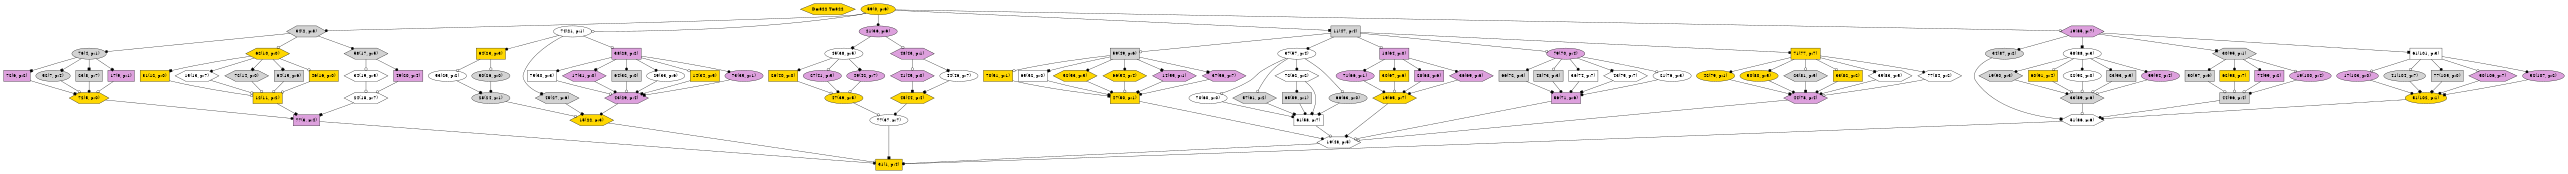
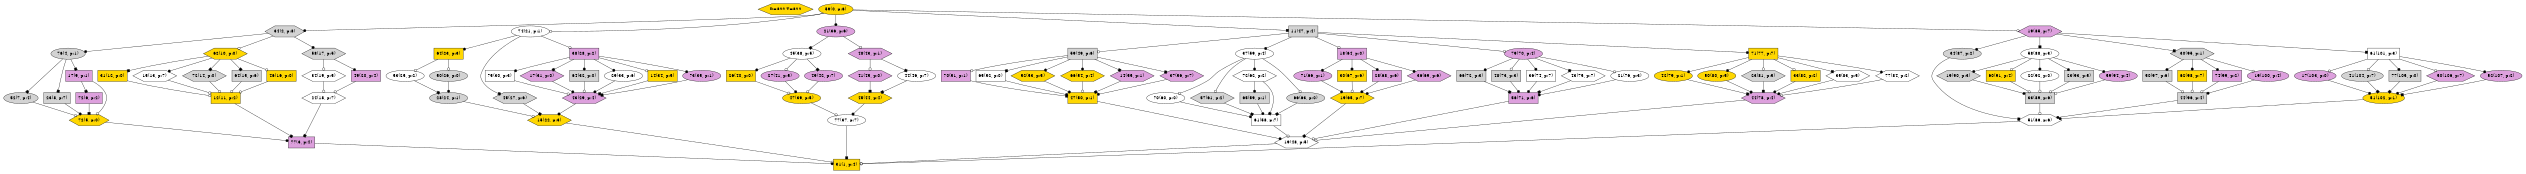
  digraph {
    node [fillcolor=plum shape=box style=filled]
    edge [arrowhead=dot]
    n1 [fillcolor=gold label="D=822 T=822" shape=hexagon]
    n2 [fillcolor=gold label="59(0, p:6)" shape=ellipse]
    n3 [fillcolor=lightgrey label="34(2, p:8)" shape=hexagon]
    n4 [fillcolor=white label="74(21, p:1)" shape=ellipse]
    n5 [label="21(36, p:6)" shape=ellipse]
    n6 [fillcolor=lightgrey label="11(47, p:4)"]
    n7 [label="19(85, p:7)" shape=hexagon]
    n8 [fillcolor=lightgrey label="76(4, p:1)" shape=ellipse]
    n9 [fillcolor=gold label="62(10, p:0)" shape=hexagon]
    n10 [fillcolor=lightgrey label="58(17, p:5)" shape=hexagon]
    n11 [fillcolor=gold label="64(23, p:3)"]
    n12 [fillcolor=lightgrey label="45(27, p:6)" shape=hexagon]
    n13 [label="38(28, p:2)"]
    n14 [fillcolor=white label="45(38, p:5)" shape=ellipse]
    n15 [label="48(43, p:1)" shape=hexagon]
    n16 [fillcolor=lightgrey label="59(49, p:6)"]
-   n17 [fillcolor=white label="37(57, p:4)" shape=ellipse]
+   n17 [fillcolor=white label="37(59, p:4)" shape=ellipse]
    n18 [label="18(64, p:0)"]
    n19 [label="79(70, p:4)" shape=ellipse]
    n20 [fillcolor=gold label="71(77, p:7)"]
    n21 [fillcolor=lightgrey label="34(87, p:2)" shape=ellipse]
    n22 [fillcolor=white label="58(88, p:3)" shape=ellipse]
    n23 [fillcolor=lightgrey label="30(95, p:1)" shape=hexagon]
    n24 [fillcolor=white label="61(101, p:3)"]
    n25 [fillcolor=gold label="31(1, p:4)"]
    n26 [label="72(6, p:2)"]
    n27 [fillcolor=lightgrey label="52(7, p:4)" shape=ellipse]
    n28 [fillcolor=lightgrey label="23(8, p:7)"]
    n29 [label="17(9, p:1)"]
    n30 [fillcolor=gold label="31(12, p:0)"]
    n31 [fillcolor=white label="15(13, p:7)" shape=hexagon]
    n32 [fillcolor=lightgrey label="72(14, p:0)" shape=hexagon]
    n33 [fillcolor=lightgrey label="64(15, p:6)"]
    n34 [fillcolor=gold label="46(16, p:0)"]
    n35 [fillcolor=white label="34(19, p:5)" shape=hexagon]
    n36 [label="49(20, p:4)"]
    n37 [label="77(3, p:4)"]
    n38 [fillcolor=gold label="72(5, p:0)" shape=hexagon]
    n39 [fillcolor=gold label="12(11, p:2)"]
    n40 [fillcolor=white label="24(18, p:7)" shape=hexagon]
    n41 [fillcolor=white label="53(25, p:2)" shape=ellipse]
    n42 [fillcolor=lightgrey label="50(26, p:0)" shape=ellipse]
    n43 [fillcolor=gold label="15(22, p:3)" shape=hexagon]
    n44 [fillcolor=white label="75(30, p:3)"]
    n45 [label="17(31, p:0)" shape=hexagon]
    n46 [fillcolor=lightgrey label="64(32, p:0)"]
    n47 [fillcolor=white label="29(33, p:6)" shape=ellipse]
    n48 [fillcolor=gold label="14(34, p:5)"]
    n49 [label="73(35, p:1)" shape=ellipse]
    n50 [fillcolor=lightgrey label="28(24, p:1)" shape=ellipse]
    n51 [label="43(29, p:4)" shape=hexagon]
    n52 [fillcolor=gold label="26(40, p:0)"]
    n53 [label="27(41, p:5)" shape=ellipse]
    n54 [label="49(42, p:7)" shape=ellipse]
    n55 [label="41(45, p:0)" shape=hexagon]
    n56 [fillcolor=white label="44(46, p:7)" shape=ellipse]
    n57 [fillcolor=white label="77(37, p:7)" shape=ellipse]
    n58 [fillcolor=gold label="47(39, p:5)" shape=ellipse]
    n59 [fillcolor=gold label="45(44, p:4)" shape=hexagon]
-   n60 [fillcolor=gold label="70(51, p:1)"]
+   n60 [label="70(51, p:1)"]
    n61 [fillcolor=white label="65(52, p:0)"]
    n62 [fillcolor=gold label="52(53, p:5)" shape=hexagon]
    n63 [fillcolor=gold label="66(54, p:4)" shape=hexagon]
    n64 [label="14(55, p:1)" shape=hexagon]
    n65 [label="37(56, p:7)" shape=hexagon]
    n66 [fillcolor=white label="70(60, p:0)" shape=ellipse]
    n67 [fillcolor=lightgrey label="57(61, p:2)" shape=hexagon]
    n68 [fillcolor=white label="72(62, p:2)" shape=hexagon]
    n69 [fillcolor=lightgrey label="66(63, p:0)" shape=ellipse]
    n70 [label="71(66, p:1)" shape=ellipse]
    n71 [fillcolor=gold label="30(67, p:6)"]
    n72 [label="28(68, p:6)"]
    n73 [label="36(69, p:6)" shape=hexagon]
    n74 [fillcolor=lightgrey label="66(72, p:3)"]
    n75 [fillcolor=lightgrey label="48(73, p:3)"]
    n76 [fillcolor=white label="36(74, p:7)"]
    n77 [fillcolor=white label="43(75, p:7)" shape=hexagon]
    n78 [fillcolor=white label="21(76, p:3)" shape=ellipse]
    n79 [fillcolor=gold label="42(79, p:1)" shape=ellipse]
    n80 [fillcolor=gold label="50(80, p:5)" shape=ellipse]
    n81 [fillcolor=lightgrey label="23(81, p:5)" shape=hexagon]
    n82 [fillcolor=gold label="33(82, p:2)"]
    n83 [fillcolor=white label="35(83, p:5)" shape=hexagon]
    n84 [fillcolor=white label="77(84, p:2)" shape=hexagon]
    n85 [fillcolor=white label="19(48, p:5)" shape=hexagon]
    n86 [fillcolor=gold label="47(50, p:1)"]
    n87 [fillcolor=lightgrey label="65(59, p:1)"]
    n88 [fillcolor=white label="61(58, p:7)"]
    n89 [fillcolor=gold label="19(65, p:7)" shape=hexagon]
    n90 [label="56(71, p:6)"]
    n91 [label="44(78, p:4)" shape=hexagon]
    n92 [fillcolor=white label="51(86, p:6)" shape=hexagon]
    n93 [fillcolor=lightgrey label="19(90, p:3)" shape=hexagon]
    n94 [fillcolor=gold label="60(91, p:4)"]
    n95 [fillcolor=white label="22(92, p:0)" shape=ellipse]
    n96 [fillcolor=lightgrey label="23(93, p:5)"]
    n97 [label="59(94, p:4)" shape=ellipse]
    n98 [fillcolor=lightgrey label="50(97, p:6)"]
    n99 [fillcolor=gold label="62(98, p:7)"]
    n100 [label="74(99, p:2)"]
    n101 [label="19(100, p:4)" shape=ellipse]
    n102 [label="17(103, p:0)" shape=ellipse]
    n103 [fillcolor=lightgrey label="41(104, p:7)" shape=ellipse]
    n104 [fillcolor=lightgrey label="77(105, p:0)"]
    n105 [label="50(106, p:7)" shape=hexagon]
    n106 [label="52(107, p:2)" shape=ellipse]
-   n107 [fillcolor=lightgrey label="33(89, p:6)" shape=hexagon]
+   n107 [fillcolor=lightgrey label="33(89, p:6)"]
    n108 [fillcolor=lightgrey label="44(96, p:4)"]
    n109 [fillcolor=gold label="51(102, p:1)" shape=ellipse]
    n2 -> n3
    n2 -> n4 [arrowhead=odot]
    n2 -> n5
    n2 -> n6 [arrowhead=box]
    n2 -> n7 [arrowhead=odot]
    n3 -> n8
    n3 -> n9 [arrowhead=odot]
    n3 -> n10
    n4 -> n11
    n4 -> n12 [arrowhead=box]
    n4 -> n13 [arrowhead=odot]
    n5 -> n14 [arrowhead=box]
    n5 -> n15 [arrowhead=odot]
    n6 -> n16 [arrowhead=odot]
    n6 -> n17
    n6 -> n18 [arrowhead=odot]
    n6 -> n19 [arrowhead=odot]
    n6 -> n20
    n7 -> n21
    n7 -> n22 [arrowhead=box]
    n7 -> n23 [arrowhead=box]
    n7 -> n24 [arrowhead=box]
-   n8 -> n26 [arrowhead=box]
+   n29 -> n26 [arrowhead=box]
    n8 -> n27 [arrowhead=box]
    n8 -> n28 [arrowhead=box]
    n8 -> n29 [arrowhead=box]
    n9 -> n30 [arrowhead=box]
    n9 -> n31
    n9 -> n32 [arrowhead=box]
    n9 -> n33 [arrowhead=box]
    n9 -> n34 [arrowhead=odot]
    n10 -> n35 [arrowhead=odot]
    n10 -> n36
    n11 -> n41 [arrowhead=odot]
    n11 -> n42 [arrowhead=odot]
    n12 -> n43 [arrowhead=box]
    n13 -> n44
    n13 -> n45 [arrowhead=box]
    n13 -> n46
    n13 -> n47
    n13 -> n48 [arrowhead=odot]
    n13 -> n49
    n14 -> n52
    n14 -> n53 [arrowhead=odot]
    n14 -> n54 [arrowhead=box]
    n15 -> n55 [arrowhead=odot]
    n15 -> n56 [arrowhead=box]
    n16 -> n60 [arrowhead=odot]
    n16 -> n61 [arrowhead=box]
    n16 -> n62
    n16 -> n63
    n16 -> n64 [arrowhead=box]
    n16 -> n65 [arrowhead=box]
    n17 -> n66 [arrowhead=odot]
    n17 -> n67 [arrowhead=odot]
    n17 -> n68
    n17 -> n69 [arrowhead=odot]
    n18 -> n70
    n18 -> n71
    n18 -> n72
    n18 -> n73
    n19 -> n74
    n19 -> n75 [arrowhead=odot]
    n19 -> n76
    n19 -> n77 [arrowhead=box]
    n19 -> n78 [arrowhead=odot]
    n20 -> n79
    n20 -> n80
    n20 -> n81 [arrowhead=odot]
    n20 -> n82 [arrowhead=odot]
    n20 -> n83 [arrowhead=box]
    n20 -> n84
    n21 -> n92 [arrowhead=box]
    n22 -> n93
    n22 -> n94 [arrowhead=odot]
    n22 -> n95
    n22 -> n96
    n22 -> n97
    n23 -> n98
    n23 -> n99
    n23 -> n100
    n23 -> n101 [arrowhead=odot]
    n24 -> n102 [arrowhead=odot]
    n24 -> n103 [arrowhead=odot]
    n24 -> n104
    n24 -> n105 [arrowhead=odot]
    n24 -> n106
    n26 -> n38 [arrowhead=box]
    n27 -> n38 [arrowhead=odot]
    n28 -> n38
    n29 -> n38 [arrowhead=odot]
    n30 -> n39 [arrowhead=odot]
    n31 -> n39 [arrowhead=odot]
    n32 -> n39 [arrowhead=odot]
    n33 -> n39 [arrowhead=odot]
    n34 -> n39 [arrowhead=odot]
    n35 -> n40 [arrowhead=odot]
    n36 -> n40 [arrowhead=odot]
    n37 -> n25
    n38 -> n37
    n39 -> n37 [arrowhead=box]
    n40 -> n37 [arrowhead=box]
    n41 -> n50 [arrowhead=box]
    n42 -> n50
    n43 -> n25 [arrowhead=odot]
    n44 -> n51 [arrowhead=odot]
    n45 -> n51
    n46 -> n51 [arrowhead=odot]
    n47 -> n51
    n48 -> n51 [arrowhead=box]
    n49 -> n51 [arrowhead=box]
    n50 -> n43 [arrowhead=odot]
    n51 -> n43
    n52 -> n58 [arrowhead=odot]
    n53 -> n58
    n54 -> n58 [arrowhead=odot]
    n55 -> n59 [arrowhead=box]
    n56 -> n59 [arrowhead=box]
    n57 -> n25 [arrowhead=box]
    n58 -> n57 [arrowhead=odot]
    n59 -> n57
    n60 -> n86 [arrowhead=box]
    n61 -> n86
    n62 -> n86
    n63 -> n86 [arrowhead=odot]
    n64 -> n86 [arrowhead=box]
    n65 -> n86
    n66 -> n88
    n67 -> n88 [arrowhead=box]
    n68 -> n87
    n68 -> n88 [arrowhead=box]
    n69 -> n88 [arrowhead=box]
    n70 -> n89
    n71 -> n89 [arrowhead=odot]
    n72 -> n89
    n73 -> n89
    n74 -> n90 [arrowhead=box]
    n75 -> n90
    n76 -> n90
    n77 -> n90 [arrowhead=box]
    n78 -> n90
    n79 -> n91 [arrowhead=box]
    n80 -> n91
    n81 -> n91 [arrowhead=box]
    n82 -> n91
    n83 -> n91
    n84 -> n91 [arrowhead=odot]
    n85 -> n25 [arrowhead=odot]
    n86 -> n85
    n87 -> n88
    n88 -> n85 [arrowhead=odot]
    n89 -> n85 [arrowhead=box]
    n90 -> n85 [arrowhead=odot]
    n91 -> n85 [arrowhead=odot]
-   n92 -> n25
+   n92 -> n25 [arrowhead=odot]
    n93 -> n107
    n94 -> n107 [arrowhead=odot]
    n95 -> n107 [arrowhead=odot]
    n96 -> n107 [arrowhead=odot]
    n97 -> n107 [arrowhead=odot]
    n98 -> n108 [arrowhead=odot]
    n99 -> n108 [arrowhead=odot]
    n100 -> n108 [arrowhead=odot]
    n101 -> n108
    n102 -> n109
    n103 -> n109 [arrowhead=box]
    n104 -> n109 [arrowhead=box]
    n105 -> n109
    n106 -> n109 [arrowhead=box]
    n107 -> n92 [arrowhead=odot]
    n108 -> n92
    n109 -> n92
  }
